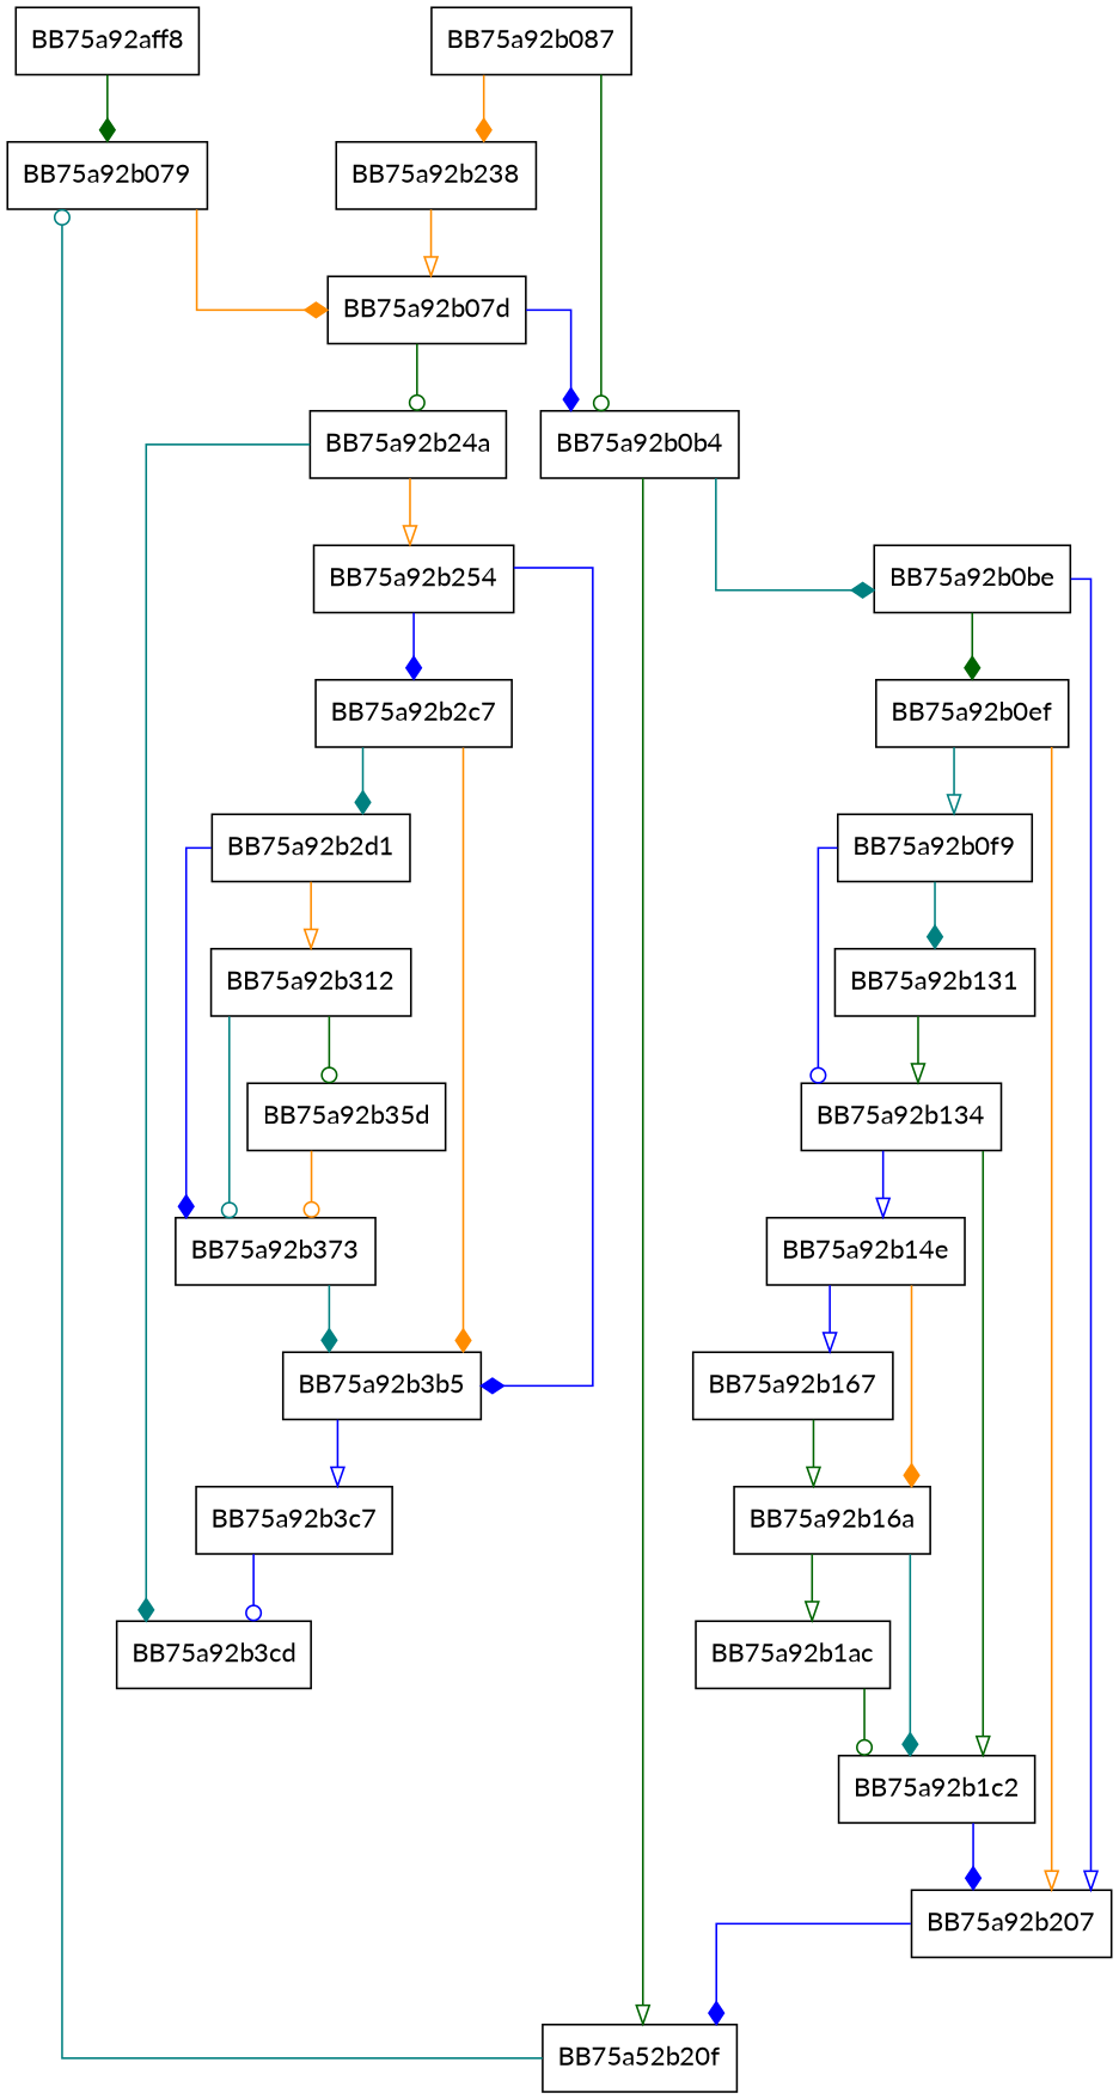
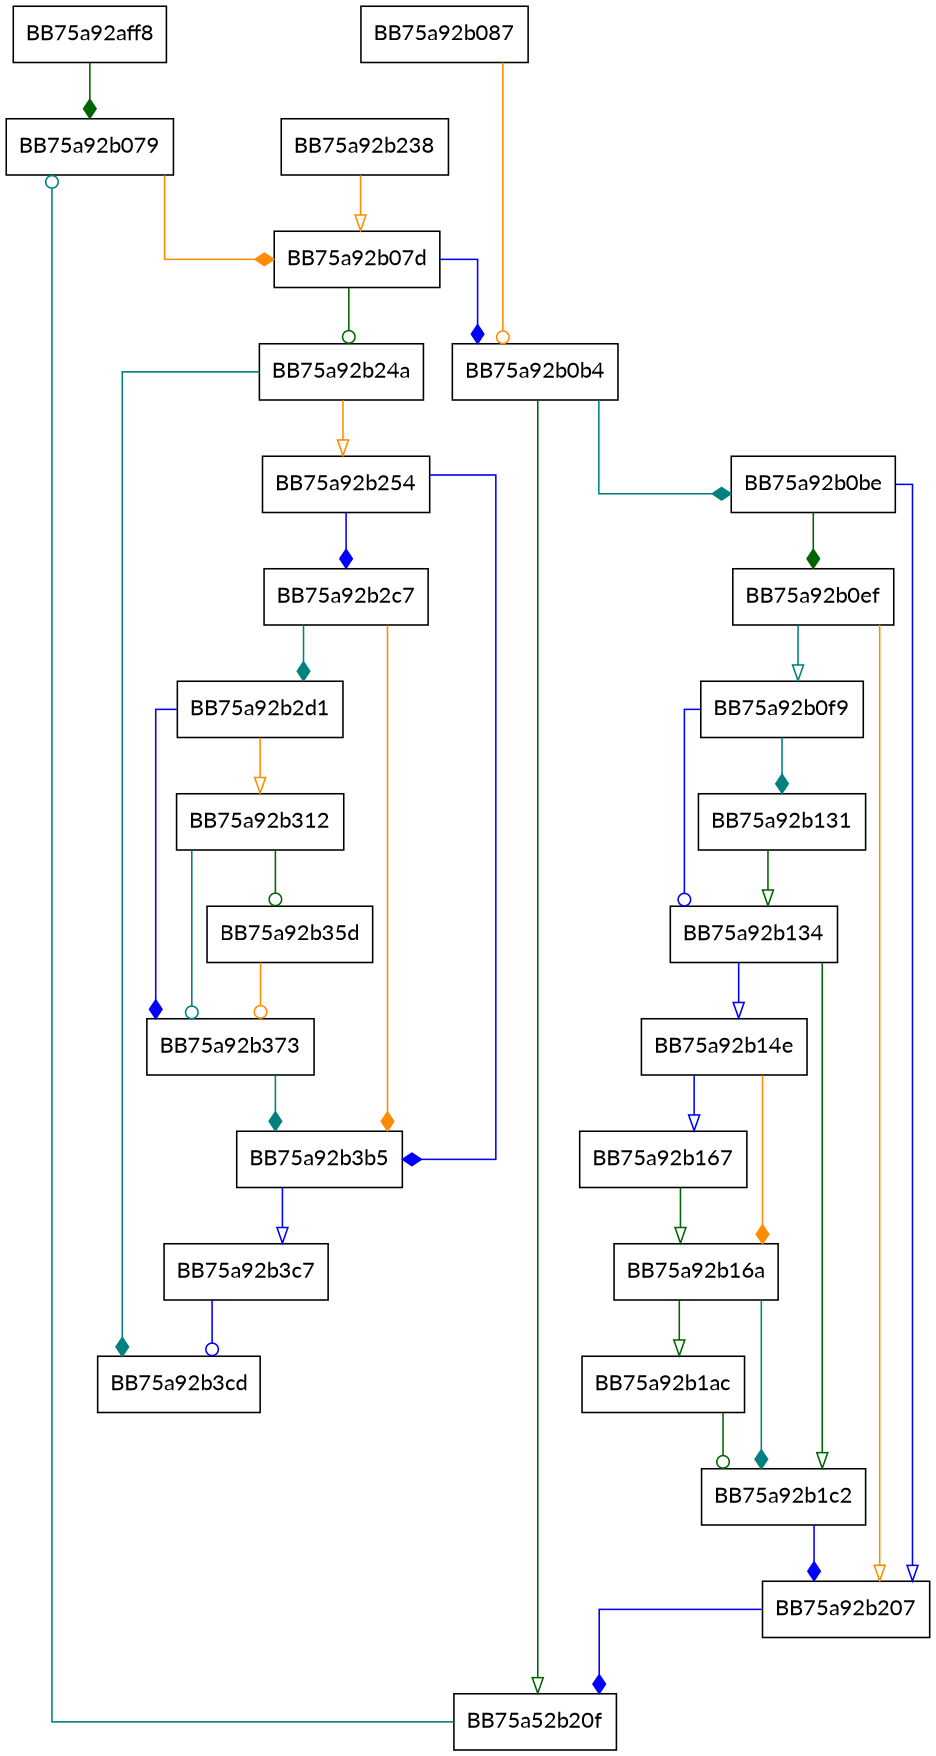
  digraph {
    fontname=Lato
    splines=ortho
    node [fontname=Lato shape=box]
    edge [arrowhead=diamond color=blue fontname=Lato]
    BB75a92aff8
    BB75a92b079
    BB75a92b07d
    BB75a92b24a
    BB75a92b0b4
    BB75a92b3cd
    BB75a92b254
    BB75a92b087
    BB75a92b238
    BB75a92b3b5
    BB75a92b2c7
    n12 [label=BB75a52b20f]
    BB75a92b0be
    BB75a92b207
    BB75a92b0ef
    BB75a92b0f9
    BB75a92b134
    BB75a92b131
    BB75a92b1c2
    BB75a92b14e
    BB75a92b16a
    BB75a92b167
    BB75a92b1ac
    BB75a92b3c7
    BB75a92b2d1
    BB75a92b373
    BB75a92b312
    BB75a92b35d
    BB75a92aff8 -> BB75a92b079 [color=darkgreen]
    BB75a92b079 -> BB75a92b07d [color=darkorange]
    BB75a92b07d -> BB75a92b24a [arrowhead=odot color=darkgreen]
    BB75a92b07d -> BB75a92b0b4
    BB75a92b24a -> BB75a92b3cd [color=teal]
    BB75a92b24a -> BB75a92b254 [arrowhead=onormal color=darkorange]
    BB75a92b0b4 -> n12 [arrowhead=onormal color=darkgreen]
    BB75a92b0b4 -> BB75a92b0be [color=teal]
    BB75a92b254 -> BB75a92b3b5
    BB75a92b254 -> BB75a92b2c7
-   BB75a92b087 -> BB75a92b0b4 [arrowhead=odot color=darkgreen]
-   BB75a92b087 -> BB75a92b238 [color=darkorange]
+   BB75a92b087 -> BB75a92b0b4 [arrowhead=odot color=darkorange]
    BB75a92b238 -> BB75a92b07d [arrowhead=onormal color=darkorange]
    BB75a92b3b5 -> BB75a92b3c7 [arrowhead=onormal]
    BB75a92b2c7 -> BB75a92b3b5 [color=darkorange]
    BB75a92b2c7 -> BB75a92b2d1 [color=teal]
    n12 -> BB75a92b079 [arrowhead=odot color=teal]
    BB75a92b0be -> BB75a92b207 [arrowhead=onormal]
    BB75a92b0be -> BB75a92b0ef [color=darkgreen]
    BB75a92b207 -> n12
    BB75a92b0ef -> BB75a92b207 [arrowhead=onormal color=darkorange]
    BB75a92b0ef -> BB75a92b0f9 [arrowhead=onormal color=teal]
    BB75a92b0f9 -> BB75a92b134 [arrowhead=odot]
    BB75a92b0f9 -> BB75a92b131 [color=teal]
    BB75a92b134 -> BB75a92b1c2 [arrowhead=onormal color=darkgreen]
    BB75a92b134 -> BB75a92b14e [arrowhead=onormal]
    BB75a92b131 -> BB75a92b134 [arrowhead=onormal color=darkgreen]
    BB75a92b1c2 -> BB75a92b207
    BB75a92b14e -> BB75a92b16a [color=darkorange]
    BB75a92b14e -> BB75a92b167 [arrowhead=onormal]
    BB75a92b16a -> BB75a92b1c2 [color=teal]
    BB75a92b16a -> BB75a92b1ac [arrowhead=onormal color=darkgreen]
    BB75a92b167 -> BB75a92b16a [arrowhead=onormal color=darkgreen]
    BB75a92b1ac -> BB75a92b1c2 [arrowhead=odot color=darkgreen]
    BB75a92b3c7 -> BB75a92b3cd [arrowhead=odot]
    BB75a92b2d1 -> BB75a92b373
    BB75a92b2d1 -> BB75a92b312 [arrowhead=onormal color=darkorange]
    BB75a92b373 -> BB75a92b3b5 [color=teal]
    BB75a92b312 -> BB75a92b373 [arrowhead=odot color=teal]
    BB75a92b312 -> BB75a92b35d [arrowhead=odot color=darkgreen]
    BB75a92b35d -> BB75a92b373 [arrowhead=odot color=darkorange]
  }
